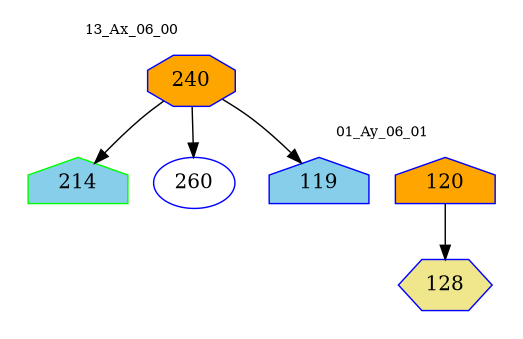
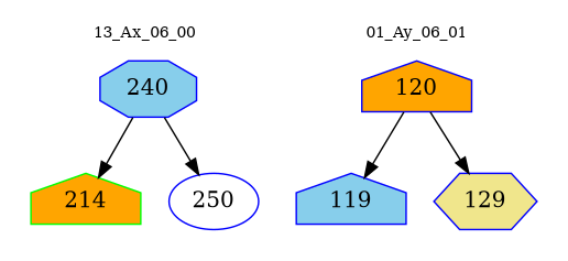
  digraph {
    node [color=blue fillcolor=orange shape=house style=filled]
    edge [color=black]
-   n1 [label=240 shape=octagon]
-   n2 [color=green fillcolor=skyblue label=214]
-   n3 [fillcolor=white label=260 shape=ellipse]
+   n1 [fillcolor=skyblue label=240 shape=octagon]
+   n2 [color=green label=214]
+   n3 [fillcolor=white label=250 shape=ellipse]
    n4 [label=120]
    n5 [fillcolor=skyblue label=119]
-   n6 [fillcolor=khaki label=128 shape=hexagon]
+   n6 [fillcolor=khaki label=129 shape=hexagon]
    subgraph cluster_1 {
      color=white
      fontsize=10
      label="13_Ax_06_00"
      n1
      n2
      n3
    }
    subgraph cluster_2 {
      color=white
      fontsize=10
      label="01_Ay_06_01"
      n4
      n5
      n6
    }
    n1 -> n2
    n1 -> n3
-   n1 -> n5
+   n4 -> n5
    n4 -> n6
  }
